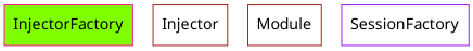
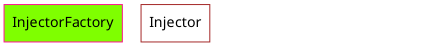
  digraph {
    fontname="Noto Sans"
    node [color=brown shape=record fontname="Noto Sans"]
    InjectorFactory [color=deeppink fillcolor=chartreuse style=filled]
    Injector
-   Module
-   SessionFactory [color=purple]
  }
